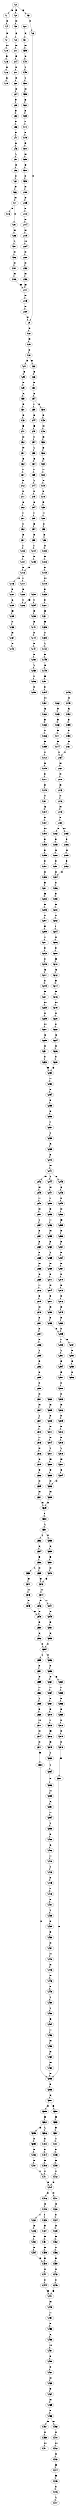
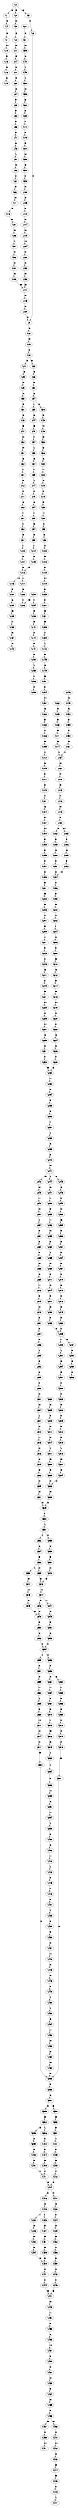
  strict digraph {
    S0
    S1
    S2
    S3
    S4
    S5
    S6
    S7
    S8
    S9
    S10
    S11
    S12
    S13
    S14
    S15
    S16
    S17
    S18
    S19
    S20
    S21
    S22
    S24
    S25
    S26
    S28
    S29
    S30
    S27
    S31
    S32
    S33
    S34
    S35
    S36
    S37
    S38
    S39
    S40
    S41
    S42
    S43
    S44
    S45
    S46
    S47
    S48
    S49
    S50
    S51
    S52
    S53
    S54
    S55
    S56
    S57
    S58
    S59
    S60
    S61
    S62
    S63
    S64
    S65
    S66
    S67
    S68
    S69
    S70
    S71
    S72
    S73
    S74
    S75
    S76
    S77
    S78
    S79
    S80
    S81
    S82
    S83
    S84
    S85
    S86
    S87
    S88
    S89
    S90
    S91
    S92
    S93
    S94
    S95
    S96
    S97
    S98
    S99
    S100
    S101
    S102
    S103
    S104
    S105
    S106
    S107
    S108
    S109
    S110
    S111
    S112
    S113
    S114
    S115
    S116
    S117
    S118
    S119
    S120
    S121
    S122
    S123
    S124
    S125
    S126
    S127
    S128
    S129
    S131
    S132
    S133
    S130
    S134
    S135
    S136
    S137
    S138
    S139
    S140
    S141
    S142
    S144
    S145
    S147
    S148
    S146
    S149
    S150
    S151
    S152
    S153
    S154
    S155
    S156
    S157
    S158
    S159
    S160
    S161
    S163
    S164
    S162
    S165
    S166
    S167
    S168
    S169
    S170
    S171
    S172
    S173
    S174
    S175
    S176
    S177
    S178
    S179
    S180
    S181
    S182
    S183
    S184
    S185
    S186
    S187
    S188
    S189
    S190
    S191
    S192
    S193
    S194
    S195
    S196
    S197
    S198
    S199
    S200
    S201
    S202
    S203
    S204
    S205
    S206
    S207
    S208
    S209
    S210
    S211
    S212
    S213
    S214
    S215
    S216
    S217
    S218
    S219
    S220
    S221
    S222
    S223
    S224
    S225
    S226
    S227
    S228
    S229
    S230
    S231
    S232
    S233
    S234
    S235
    S236
    S237
    S238
    S239
    S240
    S241
    S242
    S243
    S244
    S245
    S246
    S247
    S248
    S249
    S250
    S251
    S252
    S253
    S254
    S255
    S256
    S257
    S258
    S259
    S260
    S261
    S262
    S263
    S264
    S265
    S266
    S267
    S268
    S269
    S270
    S271
    S272
    S273
    S274
    S275
    S276
    S277
    S278
    S279
    S280
    S281
    S282
    S283
    S284
    S285
    S286
    S287
    S288
    S289
    S290
    S291
    S292
    S293
    S294
    S295
    S296
    S297
    S298
    S300
    S301
    S303
    S304
    S302
    S305
    S306
    S307
    S308
    S309
    S310
    S311
    S312
    S313
    S314
    S315
    S316
    S317
    S318
    S319
    S320
    S321
    S322
    S323
    S324
    S325
    S326
    S327
    S328
    S329
    S330
    S331
    S332
    S333
    S334
    S335
    S336
    S337
    S338
    S339
    S340
    S341
    S342
    S343
    S344
    S345
    S346
    S347
    S348
    S349
    S350
    S351
    S352
    S353
    S354
    S355
    S356
    S357
    S358
    S359
    S360
    S361
    S362
    S363
    S364
    S365
    S366
    S367
    S368
    S369
    S370
    S371
    S372
    S373
    S374
    S375
    S376
    S377
    S378
    S379
    S380
    S381
    S382
    S383
    S384
    S385
    S386
    S387
    S388
    S389
    S390
    S391
    S392
    S393
    S394
    S395
    S396
    S397
    S398
    S399
    S400
    S401
    S402
    S403
    S404
    S405
    S406
    S407
    S408
    S409
    S410
    S411
    S412
    S413
    S414
    S415
    S416
    S417
    S418
    S419
    S420
    S421
    S422
    S423
    S424
    S425
    S426
    S427
    S428
    S429
    S430
    S431
    S432
    S433
    S434
    S435
    S436
    S437
    S438
    S439
    S440
    S441
    S442
    S443
    S444
    S445
    S446
    S447
    S448
    S449
    S450
    S451
    S452
    S453
    S454
    S455
    S456
    S457
    S458
    S459
    S460
    S461
    S462
    S463
    S464
    S465
    S466
    S467
    S468
    S469
    S470
    S471
    S472
    S473
    S474
    S475
    S476
    S477
    S0 -> S1 [label=D]
    S0 -> S2 [label=E]
    S0 -> S3 [label=R]
    S1 -> S4 [label=D]
    S2 -> S5 [label=N]
    S3 -> S6 [label=A]
    S4 -> S7 [label=D]
    S5 -> S8 [label=G]
    S6 -> S9 [label=A]
    S7 -> S10 [label=M]
    S8 -> S11 [label=N]
    S9 -> S12 [label=Q]
    S10 -> S13 [label=E]
    S11 -> S14 [label=E]
    S12 -> S15 [label=R]
    S13 -> S16 [label=K]
    S14 -> S17 [label=A]
    S15 -> S18 [label=T]
    S16 -> S19 [label=G]
    S17 -> S20 [label=P]
    S18 -> S21 [label=K]
    S18 -> S22 [label=R]
    S20 -> S24 [label=K]
    S21 -> S25 [label=G]
    S22 -> S26 [label=G]
    S24 -> S28 [label=P]
    S25 -> S29 [label=E]
    S26 -> S30 [label=E]
    S28 -> S32 [label=P]
    S29 -> S33 [label=G]
    S30 -> S34 [label=G]
    S27 -> S31 [label=G]
    S31 -> S35 [label=N]
    S32 -> S36 [label=L]
    S33 -> S37 [label=F]
    S34 -> S38 [label=T]
    S34 -> S39 [label=I]
    S35 -> S40 [label=Q]
    S36 -> S41 [label=P]
    S37 -> S42 [label=F]
    S38 -> S43 [label=F]
    S39 -> S44 [label=F]
    S40 -> S45 [label=S]
    S41 -> S46 [label=D]
    S42 -> S47 [label=E]
    S43 -> S48 [label=K]
    S44 -> S49 [label=E]
    S45 -> S50 [label=S]
    S46 -> S51 [label=S]
    S47 -> S52 [label=N]
    S48 -> S53 [label=R]
    S49 -> S54 [label=Y]
    S50 -> S55 [label=K]
    S51 -> S56 [label=Q]
    S52 -> S57 [label=N]
    S53 -> S58 [label=E]
    S54 -> S59 [label=S]
    S55 -> S60 [label=E]
    S56 -> S61 [label=L]
    S57 -> S62 [label=G]
    S58 -> S63 [label=G]
    S59 -> S64 [label=G]
    S60 -> S65 [label=P]
    S61 -> S66 [label=D]
    S62 -> S67 [label=V]
    S63 -> S68 [label=V]
    S64 -> S69 [label=V]
    S65 -> S70 [label=I]
    S66 -> S71 [label=K]
    S67 -> S72 [label=T]
    S68 -> S73 [label=Q]
    S69 -> S74 [label=S]
    S70 -> S75 [label=P]
    S71 -> S76 [label=L]
    S72 -> S77 [label=L]
    S73 -> S78 [label=L]
    S74 -> S79 [label=L]
    S75 -> S80 [label=E]
-   S71 -> S81 [label=A]
+   S76 -> S81 [label=A]
    S77 -> S82 [label=Q]
    S78 -> S83 [label=E]
    S79 -> S84 [label=Q]
    S80 -> S85 [label=N]
    S81 -> S86 [label=N]
    S82 -> S87 [label=V]
    S83 -> S88 [label=V]
    S84 -> S89 [label=V]
    S85 -> S90 [label=Q]
    S86 -> S91 [label=S]
    S87 -> S92 [label=Y]
    S88 -> S93 [label=L]
    S89 -> S94 [label=F]
    S90 -> S95 [label=L]
    S91 -> S96 [label=A]
    S92 -> S97 [label=F]
    S93 -> S98 [label=F]
    S94 -> S99 [label=F]
    S95 -> S100 [label=A]
    S96 -> S101 [label=A]
    S97 -> S102 [label=I]
    S98 -> S103 [label=A]
    S99 -> S104 [label=I]
    S100 -> S105 [label=Q]
    S101 -> S106 [label=N]
    S102 -> S107 [label=K]
    S103 -> S108 [label=R]
    S104 -> S109 [label=K]
    S105 -> S110 [label=L]
    S106 -> S111 [label=H]
    S107 -> S112 [label=P]
    S108 -> S113 [label=P]
    S109 -> S112 [label=P]
    S110 -> S114 [label=A]
    S111 -> S115 [label=R]
    S112 -> S116 [label=M]
    S112 -> S117 [label=V]
    S113 -> S118 [label=M]
    S114 -> S119 [label=K]
    S115 -> S120 [label=A]
    S116 -> S121 [label=P]
    S117 -> S122 [label=P]
    S118 -> S123 [label=P]
    S119 -> S124 [label=M]
    S120 -> S9 [label=A]
    S121 -> S125 [label=C]
    S122 -> S126 [label=Y]
    S123 -> S127 [label=P]
    S124 -> S128 [label=A]
    S125 -> S129 [label=H]
    S127 -> S131 [label=H]
    S128 -> S132 [label=A]
    S129 -> S133 [label=Y]
    S131 -> S135 [label=H]
    S132 -> S136 [label=N]
    S133 -> S137 [label=R]
    S130 -> S126 [label=H]
    S130 -> S134 [label=Y]
    S134 -> S138 [label=R]
    S135 -> S139 [label=Y]
    S136 -> S111 [label=H]
    S137 -> S140 [label=Q]
    S138 -> S141 [label=F]
    S139 -> S142 [label=S]
    S141 -> S144 [label=L]
    S142 -> S145 [label=R]
    S144 -> S147 [label=F]
    S145 -> S148 [label=Q]
    S147 -> S150 [label=P]
    S148 -> S151 [label=H]
    S146 -> S149 [label=M]
    S149 -> S152 [label=G]
    S150 -> S153 [label=S]
    S151 -> S154 [label=P]
    S152 -> S155 [label=R]
    S153 -> S156 [label=Y]
    S154 -> S157 [label=M]
    S155 -> S158 [label=F]
    S156 -> S159 [label=A]
    S157 -> S160 [label=G]
    S158 -> S161 [label=N]
    S160 -> S163 [label=R]
    S161 -> S164 [label=Y]
    S163 -> S166 [label=Y]
    S164 -> S167 [label=N]
    S162 -> S165 [label=D]
    S165 -> S168 [label=R]
    S166 -> S169 [label=N]
    S167 -> S170 [label=A]
    S168 -> S171 [label=F]
    S169 -> S172 [label=Y]
    S170 -> S173 [label=R]
    S171 -> S174 [label=N]
    S172 -> S175 [label=N]
    S173 -> S176 [label=Y]
    S174 -> S164 [label=Y]
    S175 -> S177 [label=P]
    S176 -> S178 [label=N]
    S177 -> S179 [label=R]
    S178 -> S180 [label=P]
    S179 -> S181 [label=Y]
    S180 -> S182 [label=F]
    S180 -> S183 [label=M]
    S181 -> S184 [label=G]
    S182 -> S185 [label=P]
    S183 -> S186 [label=P]
    S184 -> S187 [label=P]
    S185 -> S188 [label=K]
    S186 -> S189 [label=K]
    S187 -> S190 [label=M]
    S188 -> S191 [label=P]
    S189 -> S192 [label=P]
    S190 -> S193 [label=P]
    S191 -> S194 [label=D]
    S192 -> S194 [label=D]
    S193 -> S195 [label=P]
    S194 -> S196 [label=L]
    S195 -> S197 [label=P]
    S196 -> S198 [label=P]
    S197 -> S199 [label=D]
    S198 -> S200 [label=R]
    S199 -> S201 [label=F]
    S200 -> S202 [label=Y]
    S201 -> S203 [label=H]
    S202 -> S204 [label=I]
    S203 -> S205 [label=R]
    S204 -> S206 [label=A]
    S205 -> S207 [label=Y]
    S206 -> S208 [label=P]
    S207 -> S209 [label=F]
    S208 -> S210 [label=E]
    S209 -> S211 [label=V]
    S210 -> S212 [label=G]
    S211 -> S213 [label=P]
    S212 -> S214 [label=R]
    S213 -> S215 [label=L]
    S214 -> S216 [label=K]
    S215 -> S217 [label=G]
    S216 -> S218 [label=M]
    S217 -> S219 [label=L]
    S218 -> S220 [label=A]
    S219 -> S221 [label=K]
    S220 -> S222 [label=L]
    S221 -> S223 [label=M]
    S222 -> S224 [label=G]
    S223 -> S225 [label=A]
    S224 -> S226 [label=N]
    S225 -> S227 [label=M]
    S226 -> S228 [label=L]
    S227 -> S229 [label=G]
    S228 -> S230 [label=E]
    S229 -> S231 [label=N]
    S230 -> S232 [label=V]
    S231 -> S233 [label=L]
    S232 -> S234 [label=T]
    S233 -> S230 [label=E]
    S234 -> S235 [label=P]
    S235 -> S236 [label=T]
    S236 -> S237 [label=I]
    S237 -> S238 [label=S]
    S238 -> S239 [label=G]
    S239 -> S240 [label=P]
    S240 -> S241 [label=N]
    S241 -> S242 [label=N]
    S241 -> S243 [label=T]
    S241 -> S244 [label=S]
    S242 -> S245 [label=N]
    S243 -> S246 [label=G]
    S244 -> S247 [label=N]
    S245 -> S248 [label=V]
    S246 -> S249 [label=L]
    S247 -> S250 [label=I]
    S248 -> S251 [label=N]
    S249 -> S252 [label=N]
    S250 -> S253 [label=D]
    S251 -> S254 [label=S]
    S252 -> S255 [label=H]
    S253 -> S256 [label=V]
    S254 -> S257 [label=P]
    S255 -> S258 [label=K]
    S256 -> S259 [label=K]
    S257 -> S260 [label=P]
    S258 -> S261 [label=P]
    S259 -> S262 [label=P]
    S260 -> S263 [label=P]
    S261 -> S264 [label=P]
    S262 -> S265 [label=S]
    S263 -> S266 [label=K]
    S264 -> S267 [label=R]
    S265 -> S268 [label=R]
    S266 -> S269 [label=Q]
    S267 -> S270 [label=A]
    S268 -> S271 [label=P]
    S269 -> S272 [label=V]
    S270 -> S273 [label=P]
    S271 -> S274 [label=A]
    S272 -> S275 [label=P]
    S273 -> S276 [label=P]
    S274 -> S277 [label=P]
    S275 -> S278 [label=K]
    S276 -> S279 [label=R]
    S277 -> S280 [label=R]
    S278 -> S281 [label=P]
    S279 -> S282 [label=P]
    S280 -> S283 [label=P]
    S281 -> S284 [label=L]
    S282 -> S285 [label=L]
    S283 -> S285 [label=L]
    S284 -> S286 [label=T]
    S285 -> S287 [label=A]
    S285 -> S288 [label=V]
    S286 -> S289 [label=S]
    S287 -> S290 [label=T]
    S288 -> S291 [label=S]
    S289 -> S292 [label=E]
    S290 -> S293 [label=E]
    S291 -> S294 [label=E]
    S292 -> S295 [label=T]
    S293 -> S296 [label=A]
    S294 -> S297 [label=E]
    S295 -> S298 [label=L]
    S297 -> S300 [label=L]
    S298 -> S301 [label=A]
    S300 -> S303 [label=A]
    S301 -> S304 [label=K]
    S303 -> S306 [label=R]
    S304 -> S307 [label=S]
    S302 -> S305 [label=R]
    S305 -> S308 [label=T]
    S306 -> S309 [label=A]
    S307 -> S310 [label=A]
    S308 -> S311 [label=A]
    S309 -> S312 [label=A]
    S310 -> S313 [label=V]
    S311 -> S314 [label=A]
    S312 -> S315 [label=T]
    S313 -> S316 [label=A]
    S314 -> S317 [label=S]
    S315 -> S318 [label=S]
    S316 -> S319 [label=Q]
    S317 -> S320 [label=H]
    S318 -> S321 [label=H]
    S319 -> S322 [label=Q]
    S320 -> S323 [label=Q]
    S321 -> S324 [label=Q]
    S322 -> S325 [label=A]
    S323 -> S326 [label=A]
    S324 -> S326 [label=A]
    S325 -> S327 [label=K]
    S326 -> S328 [label=K]
    S327 -> S329 [label=K]
    S328 -> S329 [label=K]
    S329 -> S330 [label=I]
    S330 -> S331 [label=S]
    S331 -> S332 [label=S]
    S331 -> S333 [label=T]
    S332 -> S334 [label=G]
    S333 -> S335 [label=G]
    S334 -> S336 [label=E]
    S335 -> S337 [label=E]
    S336 -> S338 [label=S]
    S336 -> S339 [label=A]
    S337 -> S340 [label=A]
    S338 -> S341 [label=E]
    S339 -> S342 [label=E]
    S340 -> S342 [label=E]
    S341 -> S343 [label=W]
    S342 -> S344 [label=W]
    S343 -> S345 [label=T]
    S344 -> S346 [label=T]
    S344 -> S347 [label=V]
    S345 -> S348 [label=Q]
    S346 -> S348 [label=Q]
    S347 -> S349 [label=Q]
    S348 -> S350 [label=E]
    S349 -> S351 [label=E]
    S350 -> S352 [label=G]
    S351 -> S353 [label=G]
    S352 -> S354 [label=L]
    S353 -> S354 [label=L]
    S354 -> S355 [label=S]
    S354 -> S356 [label=A]
    S355 -> S357 [label=L]
    S356 -> S358 [label=L]
    S357 -> S359 [label=Q]
    S358 -> S360 [label=E]
    S358 -> S361 [label=Q]
    S359 -> S362 [label=V]
    S360 -> S363 [label=V]
    S361 -> S364 [label=V]
    S362 -> S365 [label=S]
    S363 -> S366 [label=T]
    S364 -> S367 [label=T]
    S365 -> S368 [label=F]
    S366 -> S369 [label=F]
    S367 -> S370 [label=F]
    S368 -> S371 [label=M]
    S369 -> S372 [label=L]
    S370 -> S373 [label=I]
    S371 -> S374 [label=K]
    S372 -> S375 [label=K]
    S373 -> S376 [label=H]
    S374 -> S377 [label=A]
    S375 -> S378 [label=A]
    S376 -> S379 [label=R]
    S377 -> S380 [label=H]
    S378 -> S381 [label=H]
    S379 -> S382 [label=S]
    S380 -> S383 [label=A]
    S381 -> S383 [label=A]
    S382 -> S384 [label=S]
    S383 -> S385 [label=P]
    S384 -> S386 [label=E]
    S385 -> S387 [label=G]
    S386 -> S388 [label=W]
    S387 -> S389 [label=R]
    S387 -> S390 [label=E]
    S388 -> S391 [label=G]
    S389 -> S392 [label=E]
    S390 -> S393 [label=E]
    S391 -> S394 [label=V]
    S392 -> S395 [label=R]
    S392 -> S396 [label=S]
    S393 -> S397 [label=R]
    S394 -> S398 [label=S]
    S395 -> S399 [label=L]
    S396 -> S400 [label=L]
    S397 -> S401 [label=V]
    S398 -> S402 [label=L]
    S399 -> S403 [label=L]
    S400 -> S404 [label=L]
    S401 -> S405 [label=L]
    S402 -> S406 [label=C]
    S403 -> S407 [label=K]
    S404 -> S408 [label=K]
    S405 -> S409 [label=K]
    S406 -> S410 [label=V]
    S407 -> S411 [label=Y]
    S408 -> S411 [label=Y]
    S409 -> S412 [label=Y]
    S410 -> S413 [label=S]
    S411 -> S414 [label=Q]
    S412 -> S414 [label=Q]
    S413 -> S415 [label=L]
    S414 -> S416 [label=P]
    S414 -> S417 [label=A]
    S415 -> S418 [label=I]
    S416 -> S419 [label=Q]
    S417 -> S420 [label=Q]
    S418 -> S421 [label=F]
    S419 -> S422 [label=V]
    S419 -> S423 [label=I]
    S420 -> S424 [label=L]
    S421 -> S425 [label=S]
    S422 -> S426 [label=R]
    S423 -> S427 [label=R]
    S424 -> S428 [label=K]
    S425 -> S429 [label=L]
    S426 -> S430 [label=N]
    S427 -> S431 [label=N]
    S428 -> S432 [label=N]
    S429 -> S433 [label=D]
    S430 -> S434 [label=F]
    S431 -> S435 [label=F]
    S432 -> S436 [label=Y]
    S433 -> S437 [label=A]
    S434 -> S438 [label=R]
    S435 -> S438 [label=R]
    S436 -> S439 [label=R]
    S437 -> S440 [label=W]
    S438 -> S441 [label=A]
    S439 -> S442 [label=A]
    S440 -> S443 [label=A]
    S441 -> S444 [label=L]
    S442 -> S445 [label=L]
    S443 -> S446 [label=A]
    S444 -> S447 [label=E]
    S445 -> S447 [label=E]
    S446 -> S448 [label=P]
    S447 -> S449 [label=N]
    S448 -> S450 [label=S]
    S449 -> S451 [label=V]
    S450 -> S452 [label=S]
    S451 -> S453 [label=L]
    S452 -> S454 [label=G]
    S453 -> S455 [label=C]
    S454 -> S456 [label=V]
    S455 -> S457 [label=M]
    S456 -> S458 [label=K]
    S457 -> S459 [label=P]
    S458 -> S460 [label=A]
    S459 -> S461 [label=T]
    S460 -> S462 [label=H]
    S461 -> S463 [label=K]
    S462 -> S383 [label=A]
    S463 -> S464 [label=E]
    S464 -> S465 [label=K]
    S465 -> S466 [label=P]
    S466 -> S467 [label=K]
    S466 -> S468 [label=N]
    S467 -> S469 [label=A]
    S468 -> S470 [label=A]
    S469 -> S471 [label=M]
    S470 -> S472 [label=M]
    S472 -> S473 [label=N]
    S473 -> S474 [label=E]
    S474 -> S475 [label=E]
    S475 -> S476 [label=L]
    S476 -> S477 [label=S]
  }
